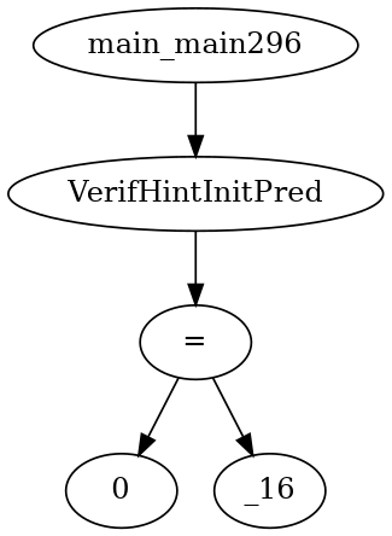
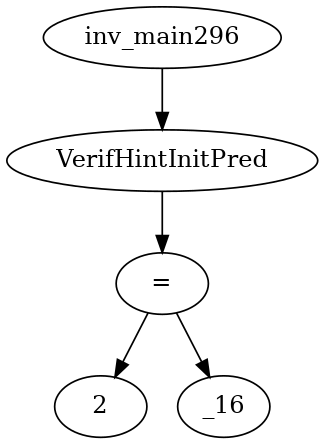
  digraph {
-   n1 [label=main_main296]
+   n1 [label=inv_main296]
    n2 [label=VerifHintInitPred]
    n3 [label="="]
-   n4 [label=0]
+   n4 [label=2]
    n5 [label=_16]
    n1 -> n2
    n2 -> n3
    n3 -> n4
    n3 -> n5
  }
